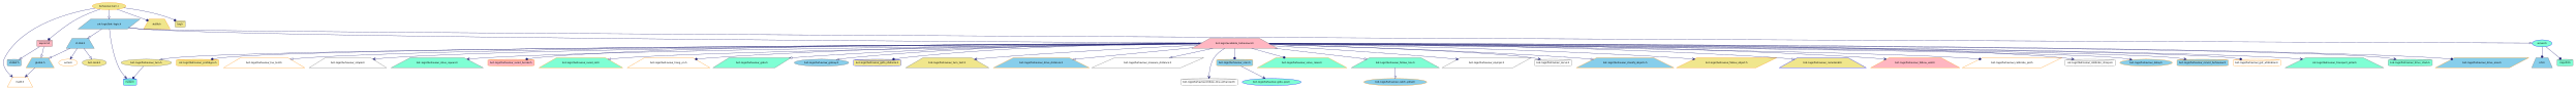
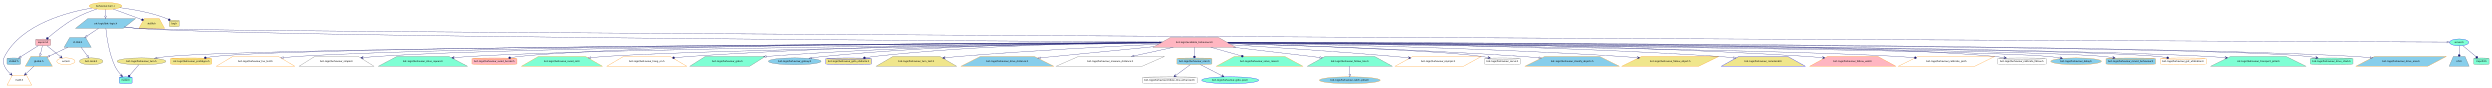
  digraph {
    fontname=Nunito
    node [color=gray40 fillcolor=skyblue fontname=Nunito fontsize=10 shape=trapezium style=filled]
    edge [arrowhead=onormal color=midnightblue fontname=Nunito fontsize=10 labelfontname=Helvetica labelfontsize=10 style=solid]
    n1 [color=darkorange fillcolor=khaki fontcolor=black height=0.2 label="behaviour_turn.c" shape=ellipse width=0.4]
    n2 [height=0.2 label="bot-logic/bot-logic.h" shape=parallelogram width=0.4]
    n3 [color=darkorange fillcolor=white height=0.2 label="math.h" width=0.4]
    n4 [fillcolor=lightpink height=0.2 label="eeprom.h" shape=cylinder width=0.4]
    n5 [color=darkorange fillcolor=khaki height=0.2 label="stdlib.h" width=0.4]
    n6 [fillcolor=khaki height=0.2 label="log.h" shape=cylinder width=0.4]
    n7 [height=0.2 label="ct-Bot.h" width=0.4]
    n8 [color=blue fillcolor=aquamarine height=0.2 label="motor.h" shape=cylinder width=0.4]
    n9 [color=blue fillcolor=aquamarine height=0.2 label="sensor.h" shape=ellipse width=0.4]
    n10 [fillcolor=lightpink height=0.2 label="bot-logic/available_behaviours.h" width=0.4]
    n11 [color=darkorange height=0.2 label="global.h" width=0.4]
    n12 [height=0.2 label="stddef.h" shape=cylinder width=0.4]
    n13 [color=darkorange fillcolor=white height=0.2 label="avr/io.h" shape=ellipse width=0.4]
    n14 [fillcolor=khaki height=0.2 label="bot-local.h" shape=ellipse width=0.4]
    n15 [height=0.2 label="rc5.h" width=0.4]
    n16 [fillcolor=aquamarine height=0.2 label="cmps03.h" shape=cylinder width=0.4]
    n17 [color=darkorange fillcolor=khaki height=0.2 label="bot-logic/behaviour_prototype.h" shape=cylinder width=0.4]
    n18 [color=darkorange fillcolor=white height=0.2 label="bot-logic/behaviour_hw_test.h" width=0.4]
    n19 [fillcolor=white height=0.2 label="bot-logic/behaviour_simple.h" width=0.4]
    n20 [fillcolor=aquamarine height=0.2 label="bot-logic/behaviour_drive_square.h" width=0.4]
    n21 [color=darkorange fillcolor=lightpink height=0.2 label="bot-logic/behaviour_avoid_border.h" shape=cylinder width=0.4]
    n22 [color=darkorange fillcolor=aquamarine height=0.2 label="bot-logic/behaviour_avoid_col.h" width=0.4]
    n23 [color=darkorange fillcolor=white height=0.2 label="bot-logic/behaviour_hang_on.h" width=0.4]
    n24 [fillcolor=aquamarine height=0.2 label="bot-logic/behaviour_goto.h" shape=parallelogram width=0.4]
    n25 [height=0.2 label="bot-logic/behaviour_gotoxy.h" shape=ellipse width=0.4]
    n26 [color=blue fillcolor=khaki height=0.2 label="bot-logic/behaviour_goto_obstacle.h" shape=cylinder width=0.4]
    n27 [fillcolor=khaki height=0.2 label="bot-logic/behaviour_turn.h" shape=ellipse width=0.4]
    n28 [fillcolor=khaki height=0.2 label="bot-logic/behaviour_turn_test.h" width=0.4]
    n29 [color=darkorange height=0.2 label="bot-logic/behaviour_drive_distance.h" width=0.4]
    n30 [fillcolor=white height=0.2 label="bot-logic/behaviour_measure_distance.h" shape=parallelogram width=0.4]
    n31 [color=darkorange height=0.2 label="bot-logic/behaviour_scan.h" shape=cylinder width=0.4]
    n32 [color=darkorange fillcolor=aquamarine height=0.2 label="bot-logic/behaviour_solve_maze.h" width=0.4]
    n33 [fillcolor=aquamarine height=0.2 label="bot-logic/behaviour_follow_line.h" width=0.4]
    n34 [fillcolor=white height=0.2 label="bot-logic/behaviour_follow_line_enhanced.h" shape=cylinder width=0.4]
-   n35 [fillcolor=white height=0.2 label="bot-logic/behaviour_olympic.h" shape=parallelogram width=0.4]
+   n35 [color=darkorange fillcolor=white height=0.2 label="bot-logic/behaviour_olympic.h" shape=parallelogram width=0.4]
    n36 [fillcolor=white height=0.2 label="bot-logic/behaviour_servo.h" shape=cylinder width=0.4]
    n37 [color=darkorange height=0.2 label="bot-logic/behaviour_classify_objects.h" width=0.4]
    n38 [color=darkorange fillcolor=khaki height=0.2 label="bot-logic/behaviour_follow_object.h" shape=parallelogram width=0.4]
    n39 [color=blue fillcolor=khaki height=0.2 label="bot-logic/behaviour_remotecall.h" width=0.4]
    n40 [color=darkorange fillcolor=lightpink height=0.2 label="bot-logic/behaviour_follow_wall.h" width=0.4]
    n41 [color=darkorange fillcolor=white height=0.2 label="bot-logic/behaviour_calibrate_pid.h" shape=parallelogram width=0.4]
-   n42 [fillcolor=white height=0.2 label="bot-logic/behaviour_calibrate_sharps.h" shape=cylinder width=0.4]
+   n42 [fillcolor=white height=0.2 label="bot-logic/behaviour_calibrate_follow.h" shape=cylinder width=0.4]
    n43 [color=darkorange height=0.2 label="bot-logic/behaviour_delay.h" shape=ellipse width=0.4]
    n44 [color=darkorange height=0.2 label="bot-logic/behaviour_cancel_behaviour.h" shape=cylinder width=0.4]
    n45 [color=darkorange fillcolor=white height=0.2 label="bot-logic/behaviour_get_utilization.h" shape=cylinder width=0.4]
    n46 [fillcolor=aquamarine height=0.2 label="bot-logic/behaviour_transport_pillar.h" width=0.4]
    n47 [fillcolor=aquamarine height=0.2 label="bot-logic/behaviour_drive_stack.h" shape=cylinder width=0.4]
    n48 [color=darkorange height=0.2 label="bot-logic/behaviour_drive_area.h" shape=parallelogram width=0.4]
    n49 [color=blue fillcolor=aquamarine height=0.2 label="bot-logic/behaviour_goto_pos.h" shape=ellipse width=0.4]
    n50 [color=darkorange height=0.2 label="bot-logic/behaviour_catch_pillar.h" shape=ellipse width=0.4]
    n1 -> n2
    n1 -> n3 [arrowhead=vee]
    n1 -> n4 [arrowhead=dot]
    n1 -> n5 [arrowhead=dot]
    n1 -> n6 [arrowhead=dot]
    n2 -> n7
    n2 -> n8 [arrowhead=vee]
    n2 -> n9
    n2 -> n10
    n4 -> n11
    n4 -> n12
-   n7 -> n13 [arrowhead=vee]
+   n4 -> n13 [arrowhead=vee]
    n7 -> n11
    n7 -> n14
    n9 -> n15 [arrowhead=dot]
    n9 -> n16 [arrowhead=dot]
    n10 -> n17 [arrowhead=dot]
    n10 -> n18
    n10 -> n19 [arrowhead=vee]
    n10 -> n20 [arrowhead=vee]
    n10 -> n21 [arrowhead=dot]
    n10 -> n22
    n10 -> n23 [arrowhead=dot]
    n10 -> n24
    n10 -> n25
    n10 -> n26 [arrowhead=dot]
    n10 -> n27
    n10 -> n28 [arrowhead=vee]
    n10 -> n29
    n10 -> n30
    n10 -> n31 [arrowhead=dot]
    n10 -> n32 [arrowhead=dot]
    n10 -> n33
-   n10 -> n34 [arrowhead=vee]
+   n31 -> n34 [arrowhead=vee]
    n10 -> n35 [arrowhead=vee]
    n10 -> n36 [arrowhead=vee]
    n10 -> n37
    n10 -> n38 [arrowhead=vee]
    n10 -> n39
    n10 -> n40 [arrowhead=vee]
    n10 -> n41 [arrowhead=dot]
    n10 -> n42 [arrowhead=vee]
    n10 -> n43 [arrowhead=vee]
    n10 -> n44 [arrowhead=vee]
    n10 -> n45 [arrowhead=dot]
    n10 -> n46 [arrowhead=vee]
    n10 -> n47 [arrowhead=vee]
-   n10 -> n48 [arrowhead=dot]
+   n10 -> n48
    n11 -> n3 [arrowhead=vee]
    n27 -> n8 [arrowhead=dot]
    n31 -> n49 [arrowhead=vee]
    n33 -> n50
  }
